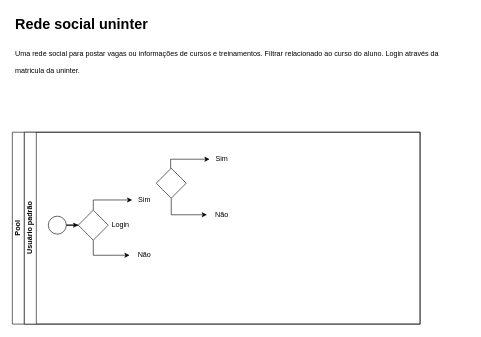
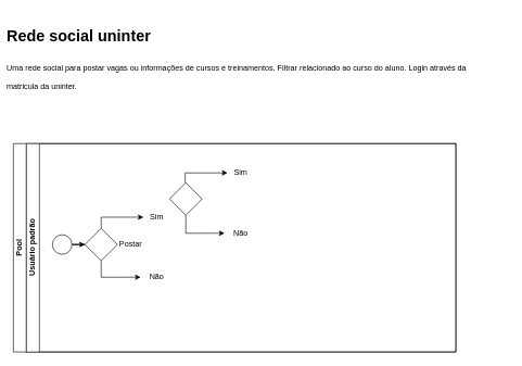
  <mxCell id="0" />
  <mxCell id="1" parent="0" />
  <mxCell id="2" value="Pool" style="swimlane;html=1;childLayout=stackLayout;resizeParent=1;resizeParentMax=0;horizontal=0;startSize=20;horizontalStack=0;whiteSpace=wrap;" parent="1" vertex="1"><mxGeometry x="20" y="220" width="680" height="320" as="geometry" /></mxCell>
  <mxCell id="3" value="Usuário padrão" style="swimlane;html=1;startSize=20;horizontal=0;" parent="2" vertex="1"><mxGeometry x="20" width="660" height="320" as="geometry" /></mxCell>
  <mxCell id="4" style="edgeStyle=orthogonalEdgeStyle;rounded=0;orthogonalLoop=1;jettySize=auto;html=1;exitX=0.5;exitY=0;exitDx=0;exitDy=0;exitPerimeter=0;" parent="3" source="5" target="9" edge="1"><mxGeometry relative="1" as="geometry"><mxPoint x="80" y="130" as="sourcePoint" /><Array as="points"><mxPoint x="115" y="113" /></Array></mxGeometry></mxCell>
  <mxCell id="5" value="" style="points=[[0.25,0.25,0],[0.5,0,0],[0.75,0.25,0],[1,0.5,0],[0.75,0.75,0],[0.5,1,0],[0.25,0.75,0],[0,0.5,0]];shape=mxgraph.bpmn.gateway2;html=1;verticalLabelPosition=bottom;labelBackgroundColor=#ffffff;verticalAlign=top;align=center;perimeter=rhombusPerimeter;outlineConnect=0;outline=none;symbol=none;" parent="3" vertex="1"><mxGeometry x="90" y="130" width="50" height="50" as="geometry" /></mxCell>
  <mxCell id="6" value="" style="edgeStyle=orthogonalEdgeStyle;rounded=0;orthogonalLoop=1;jettySize=auto;html=1;entryX=0;entryY=0.5;entryDx=0;entryDy=0;entryPerimeter=0;" parent="3" source="7" target="5" edge="1"><mxGeometry relative="1" as="geometry" /></mxCell>
  <mxCell id="7" value="" style="points=[[0.145,0.145,0],[0.5,0,0],[0.855,0.145,0],[1,0.5,0],[0.855,0.855,0],[0.5,1,0],[0.145,0.855,0],[0,0.5,0]];shape=mxgraph.bpmn.event;html=1;verticalLabelPosition=bottom;labelBackgroundColor=#ffffff;verticalAlign=top;align=center;perimeter=ellipsePerimeter;outlineConnect=0;aspect=fixed;outline=standard;symbol=general;" parent="3" vertex="1"><mxGeometry x="40" y="140" width="30" height="30" as="geometry" /></mxCell>
- <mxCell id="8" value="Login" style="text;html=1;align=center;verticalAlign=middle;resizable=0;points=[];autosize=1;strokeColor=none;fillColor=none;" parent="3" vertex="1"><mxGeometry x="130" y="140" width="60" height="30" as="geometry" /></mxCell>
+ <mxCell id="8" value="Postar" style="text;html=1;align=center;verticalAlign=middle;resizable=0;points=[];autosize=1;strokeColor=none;fillColor=none;" parent="3" vertex="1"><mxGeometry x="130" y="140" width="60" height="30" as="geometry" /></mxCell>
  <mxCell id="9" value="Sim" style="text;html=1;align=center;verticalAlign=middle;resizable=0;points=[];autosize=1;strokeColor=none;fillColor=none;" parent="3" vertex="1"><mxGeometry x="180" y="97.5" width="40" height="30" as="geometry" /></mxCell>
  <mxCell id="10" style="edgeStyle=orthogonalEdgeStyle;rounded=0;orthogonalLoop=1;jettySize=auto;html=1;entryX=0.012;entryY=0.505;entryDx=0;entryDy=0;entryPerimeter=0;exitX=0.5;exitY=1;exitDx=0;exitDy=0;exitPerimeter=0;" parent="3" source="5" target="11" edge="1"><mxGeometry relative="1" as="geometry"><mxPoint x="120" y="140" as="sourcePoint" /><Array as="points" /></mxGeometry></mxCell>
  <mxCell id="11" value="Não" style="text;html=1;align=center;verticalAlign=middle;resizable=0;points=[];autosize=1;strokeColor=none;fillColor=none;" parent="3" vertex="1"><mxGeometry x="175" y="190" width="50" height="30" as="geometry" /></mxCell>
  <mxCell id="12" value="" style="points=[[0.25,0.25,0],[0.5,0,0],[0.75,0.25,0],[1,0.5,0],[0.75,0.75,0],[0.5,1,0],[0.25,0.75,0],[0,0.5,0]];shape=mxgraph.bpmn.gateway2;html=1;verticalLabelPosition=bottom;labelBackgroundColor=#ffffff;verticalAlign=top;align=center;perimeter=rhombusPerimeter;outlineConnect=0;outline=none;symbol=none;" parent="3" vertex="1"><mxGeometry x="220" y="60" width="50" height="50" as="geometry" /></mxCell>
  <mxCell id="13" style="edgeStyle=orthogonalEdgeStyle;rounded=0;orthogonalLoop=1;jettySize=auto;html=1;exitX=0.5;exitY=0;exitDx=0;exitDy=0;exitPerimeter=0;" parent="3" source="12" target="14" edge="1"><mxGeometry relative="1" as="geometry"><mxPoint x="244" y="62.5" as="sourcePoint" /><Array as="points"><mxPoint x="244" y="60" /><mxPoint x="244" y="45" /></Array></mxGeometry></mxCell>
  <mxCell id="14" value="Sim" style="text;html=1;align=center;verticalAlign=middle;resizable=0;points=[];autosize=1;strokeColor=none;fillColor=none;" parent="3" vertex="1"><mxGeometry x="309" y="30" width="40" height="30" as="geometry" /></mxCell>
  <mxCell id="15" value="Não" style="text;html=1;align=center;verticalAlign=middle;resizable=0;points=[];autosize=1;strokeColor=none;fillColor=none;" parent="3" vertex="1"><mxGeometry x="304" y="122.5" width="50" height="30" as="geometry" /></mxCell>
  <mxCell id="16" style="edgeStyle=orthogonalEdgeStyle;rounded=0;orthogonalLoop=1;jettySize=auto;html=1;entryX=0.012;entryY=0.505;entryDx=0;entryDy=0;entryPerimeter=0;exitX=0.5;exitY=1;exitDx=0;exitDy=0;exitPerimeter=0;" parent="3" source="12" target="15" edge="1"><mxGeometry relative="1" as="geometry"><mxPoint x="244" y="112.5" as="sourcePoint" /><Array as="points" /></mxGeometry></mxCell>
- <mxCell id="17" value="&lt;h1&gt;&lt;span style=&quot;background-color: initial;&quot;&gt;Rede social uninter&lt;/span&gt;&lt;/h1&gt;&lt;h1&gt;&lt;span style=&quot;font-size: 12px; font-weight: 400;&quot;&gt;Uma rede social para postar vagas ou informações de cursos e treinamentos. Filtrar relacionado ao curso do aluno. Login através da matricula da uninter.&amp;nbsp;&lt;/span&gt;&lt;/h1&gt;" style="text;html=1;spacing=5;spacingTop=-20;whiteSpace=wrap;overflow=hidden;rounded=0;" vertex="1" parent="1"><mxGeometry x="20" y="20" width="760" height="120" as="geometry" /></mxCell>
+ <mxCell id="17" value="&lt;h1&gt;&lt;span style=&quot;background-color: initial;&quot;&gt;Rede social uninter&lt;/span&gt;&lt;/h1&gt;&lt;h1&gt;&lt;span style=&quot;font-size: 12px; font-weight: 400;&quot;&gt;Uma rede social para postar vagas ou informações de cursos e treinamentos. Filtrar relacionado ao curso do aluno. Login através da matricula da uninter.&amp;nbsp;&lt;/span&gt;&lt;/h1&gt;" style="text;html=1;spacing=5;spacingTop=-20;whiteSpace=wrap;overflow=hidden;rounded=0;" vertex="1" parent="1"><mxGeometry x="5" y="35" width="760" height="120" as="geometry" /></mxCell>
